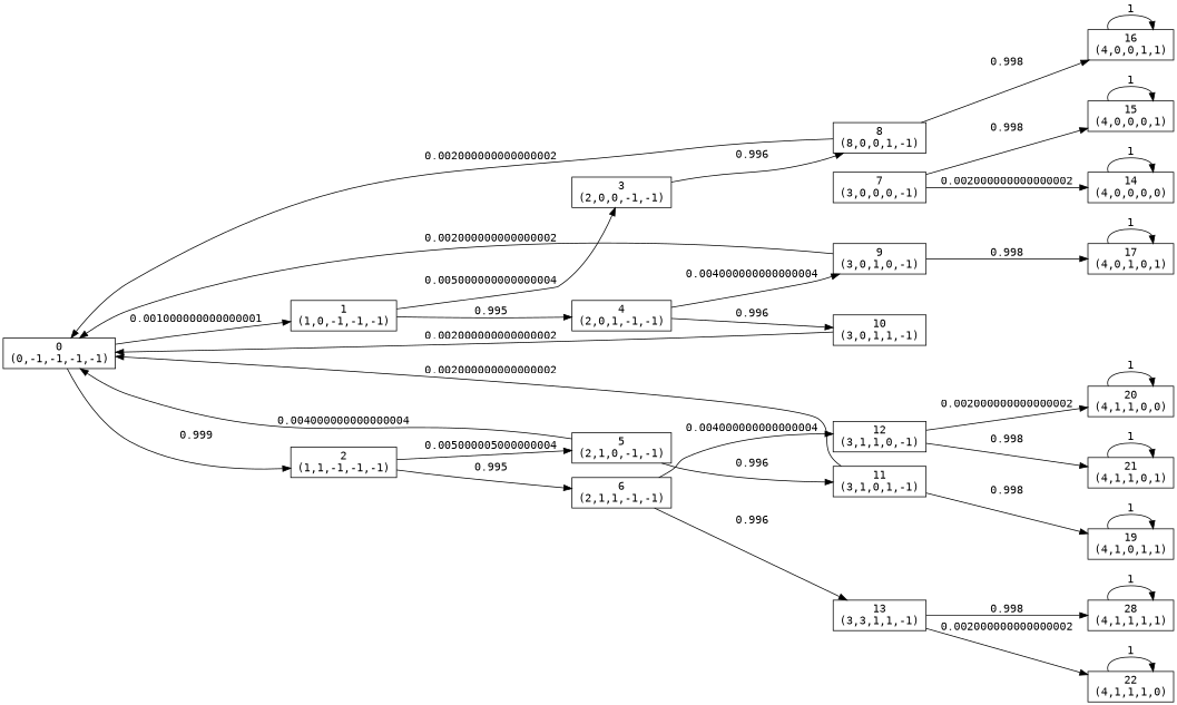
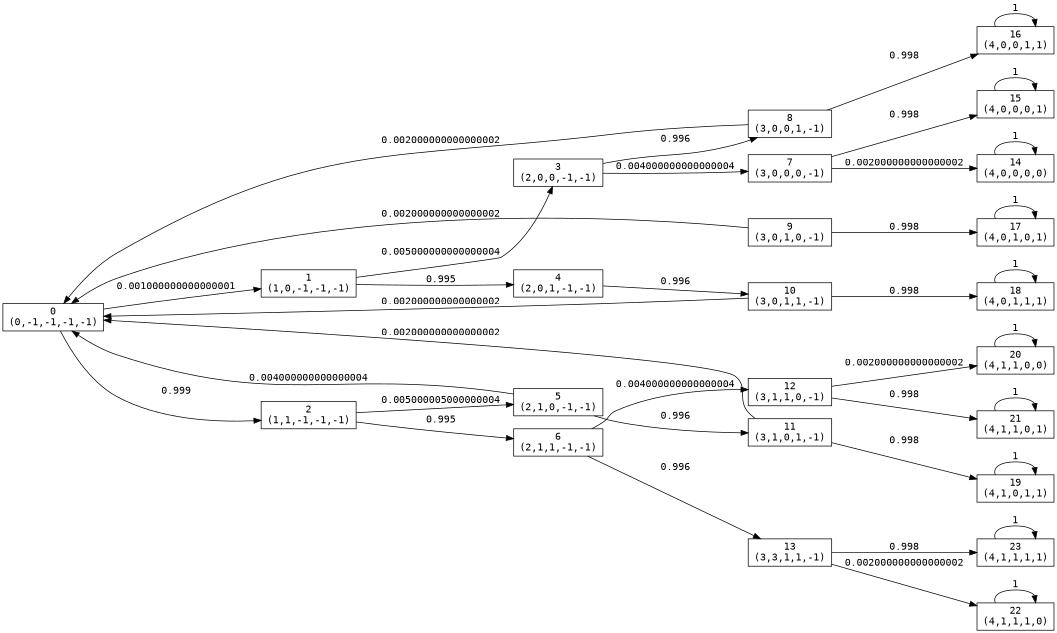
  digraph {
    fontname="DejaVu Sans Mono"
    rankdir=LR
    node [fontname="DejaVu Sans Mono" shape=box]
    edge [fontname="DejaVu Sans Mono"]
    n1 [label="0\n(0,-1,-1,-1,-1)"]
    n2 [label="1\n(1,0,-1,-1,-1)"]
    n3 [label="2\n(1,1,-1,-1,-1)"]
    n4 [label="3\n(2,0,0,-1,-1)"]
    n5 [label="4\n(2,0,1,-1,-1)"]
    n6 [label="5\n(2,1,0,-1,-1)"]
    n7 [label="6\n(2,1,1,-1,-1)"]
    n8 [label="7\n(3,0,0,0,-1)"]
-   n9 [label="8\n(8,0,0,1,-1)"]
+   n9 [label="8\n(3,0,0,1,-1)"]
    n10 [label="9\n(3,0,1,0,-1)"]
    n11 [label="10\n(3,0,1,1,-1)"]
    n12 [label="11\n(3,1,0,1,-1)"]
    n13 [label="12\n(3,1,1,0,-1)"]
    n14 [label="13\n(3,3,1,1,-1)"]
    n15 [label="14\n(4,0,0,0,0)"]
    n16 [label="15\n(4,0,0,0,1)"]
    n17 [label="16\n(4,0,0,1,1)"]
    n18 [label="17\n(4,0,1,0,1)"]
+   n19 [label="18\n(4,0,1,1,1)"]
    n20 [label="19\n(4,1,0,1,1)"]
    n21 [label="20\n(4,1,1,0,0)"]
    n22 [label="21\n(4,1,1,0,1)"]
    n23 [label="22\n(4,1,1,1,0)"]
-   n24 [label="28\n(4,1,1,1,1)"]
+   n24 [label="23\n(4,1,1,1,1)"]
    n1 -> n2 [label=0.001000000000000001]
    n1 -> n3 [label=0.999]
    n2 -> n4 [label=0.005000000000000004]
    n2 -> n5 [label=0.995]
    n3 -> n6 [label=0.005000005000000004]
    n3 -> n7 [label=0.995]
+   n4 -> n8 [label=0.004000000000000004]
    n4 -> n9 [label=0.996]
-   n5 -> n10 [label=0.004000000000000004]
    n5 -> n11 [label=0.996]
    n6 -> n1 [label=0.004000000000000004]
    n6 -> n12 [label=0.996]
    n7 -> n13 [label=0.004000000000000004]
    n7 -> n14 [label=0.996]
    n8 -> n15 [label=0.002000000000000002]
    n8 -> n16 [label=0.998]
    n9 -> n1 [label=0.002000000000000002]
    n9 -> n17 [label=0.998]
    n10 -> n1 [label=0.002000000000000002]
    n10 -> n18 [label=0.998]
    n11 -> n1 [label=0.002000000000000002]
+   n11 -> n19 [label=0.998]
    n12 -> n1 [label=0.002000000000000002]
    n12 -> n20 [label=0.998]
    n13 -> n21 [label=0.002000000000000002]
    n13 -> n22 [label=0.998]
    n14 -> n23 [label=0.002000000000000002]
    n14 -> n24 [label=0.998]
    n15 -> n15 [label=1]
    n16 -> n16 [label=1]
    n17 -> n17 [label=1]
    n18 -> n18 [label=1]
+   n19 -> n19 [label=1]
    n20 -> n20 [label=1]
    n21 -> n21 [label=1]
    n22 -> n22 [label=1]
    n23 -> n23 [label=1]
    n24 -> n24 [label=1]
  }
